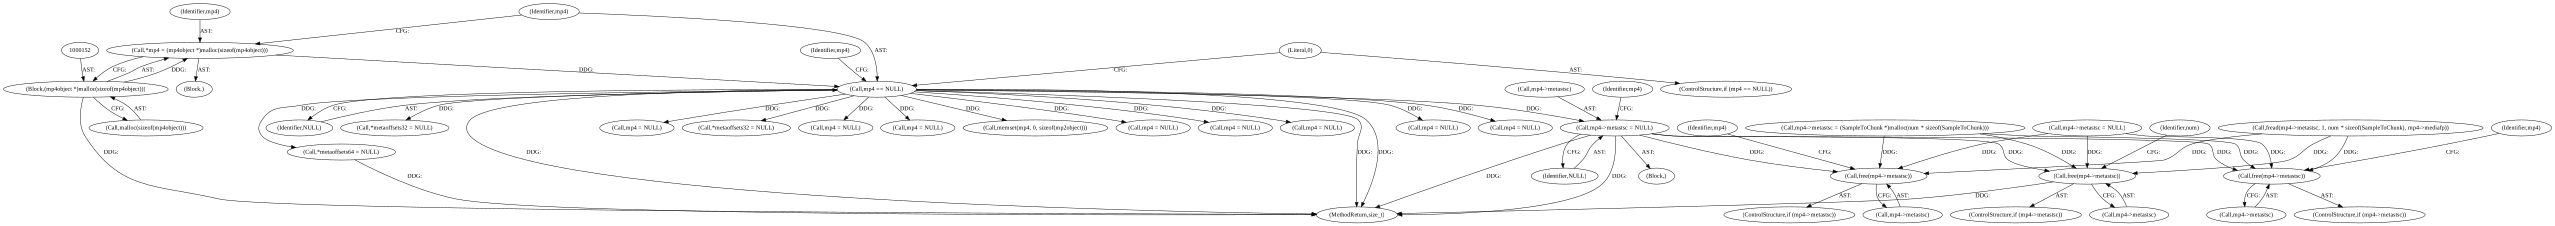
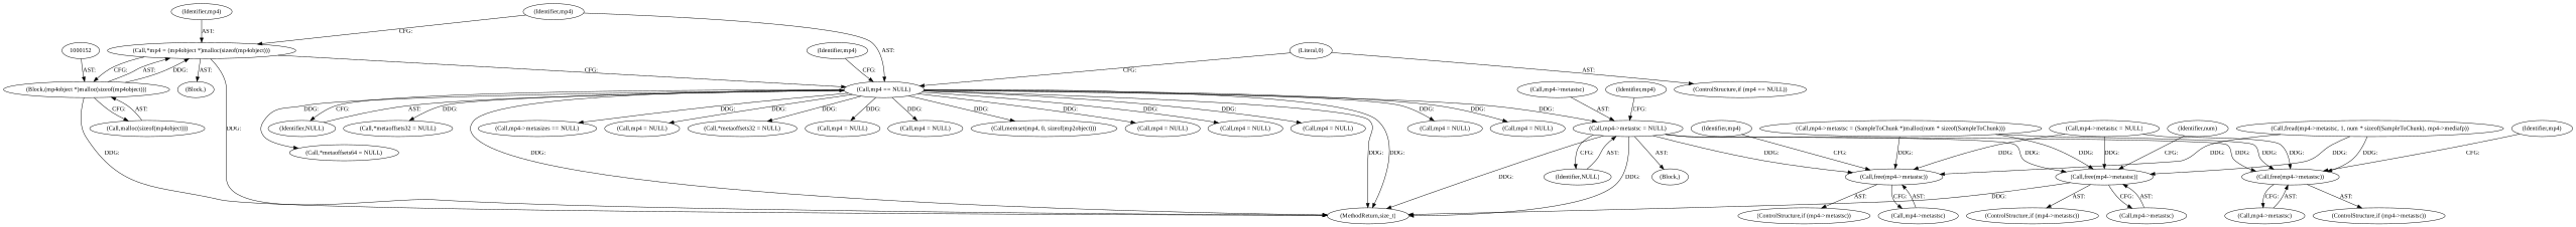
  digraph {
    fontname="Liberation Serif"
    node [fontname="Liberation Serif"]
    edge [fontname="Liberation Serif"]
    n1 [label="(Call,mp4->metastsc = NULL)"]
    n2 [label="(Call,free(mp4->metastsc))"]
    n3 [label="(Call,free(mp4->metastsc))"]
    n4 [label="(Call,free(mp4->metastsc))"]
    n5 [label="(Block,)"]
    n6 [label="(Identifier,NULL)"]
    n7 [label="(MethodReturn,size_t)"]
    n8 [label="(Call,mp4->metastsc)"]
    n9 [label="(ControlStructure,if (mp4->metastsc))"]
    n10 [label="(Call,mp4->metastsc)"]
    n11 [label="(ControlStructure,if (mp4->metastsc))"]
    n12 [label="(Call,mp4->metastsc)"]
    n13 [label="(ControlStructure,if (mp4->metastsc))"]
    n14 [label="(Call,mp4 == NULL)"]
    n15 [label="(Call,mp4 = NULL)"]
    n16 [label="(Call,mp4 = NULL)"]
    n17 [label="(Identifier,NULL)"]
    n18 [label="(Call,*metaoffsets32 = NULL)"]
    n19 [label="(Call,*metaoffsets64 = NULL)"]
+   n20 [label="(Call,mp4->metasizes == NULL)"]
    n21 [label="(Call,mp4 = NULL)"]
    n22 [label="(Call,*metaoffsets32 = NULL)"]
    n23 [label="(Call,mp4 = NULL)"]
    n24 [label="(Call,mp4 = NULL)"]
    n25 [label="(Call,memset(mp4, 0, sizeof(mp2object)))"]
    n26 [label="(Call,mp4 = NULL)"]
    n27 [label="(Call,mp4 = NULL)"]
    n28 [label="(Call,mp4 = NULL)"]
    n29 [label="(ControlStructure,if (mp4 == NULL))"]
    n30 [label="(Call,*mp4 = (mp4object *)malloc(sizeof(mp4object)))"]
    n31 [label="(Block,(mp4object *)malloc(sizeof(mp4object)))"]
    n32 [label="(Block,)"]
    n33 [label="(Call,malloc(sizeof(mp4object)))"]
    n34 [label="(Identifier,mp4)"]
    n35 [label="(Call,mp4->metastsc)"]
    n36 [label="(Call,fread(mp4->metastsc, 1, num * sizeof(SampleToChunk), mp4->mediafp))"]
    n37 [label="(Call,mp4->metastsc = NULL)"]
    n38 [label="(Identifier,mp4)"]
    n39 [label="(Identifier,num)"]
    n40 [label="(Identifier,mp4)"]
    n41 [label="(Identifier,mp4)"]
    n42 [label="(Call,mp4->metastsc = (SampleToChunk *)malloc(num * sizeof(SampleToChunk)))"]
    n43 [label="(Identifier,mp4)"]
    n44 [label="(Identifier,mp4)"]
    n45 [label="(Literal,0)"]
    1000152
    n1 -> n2 [label="DDG: "]
    n1 -> n3 [label="DDG: "]
    n1 -> n4 [label="DDG: "]
    n1 -> n5 [label="AST: "]
    n1 -> n6 [label="CFG: "]
    n1 -> n7 [label="DDG: "]
    n1 -> n7 [label="DDG: "]
    n2 -> n7 [label="DDG: "]
    n2 -> n8 [label="CFG: "]
    n2 -> n9 [label="AST: "]
    n3 -> n10 [label="CFG: "]
    n3 -> n11 [label="AST: "]
    n4 -> n12 [label="CFG: "]
    n4 -> n13 [label="AST: "]
    n6 -> n1 [label="AST: "]
    n8 -> n2 [label="AST: "]
    n10 -> n3 [label="AST: "]
    n12 -> n4 [label="AST: "]
    n14 -> n1 [label="DDG: "]
    n14 -> n7 [label="DDG: "]
    n14 -> n7 [label="DDG: "]
    n14 -> n7 [label="DDG: "]
    n14 -> n15 [label="DDG: "]
    n14 -> n16 [label="DDG: "]
    n14 -> n17 [label="CFG: "]
    n14 -> n18 [label="DDG: "]
    n14 -> n19 [label="DDG: "]
+   n14 -> n20 [label="DDG: "]
    n14 -> n21 [label="DDG: "]
    n14 -> n22 [label="DDG: "]
    n14 -> n23 [label="DDG: "]
    n14 -> n24 [label="DDG: "]
    n14 -> n25 [label="DDG: "]
    n14 -> n26 [label="DDG: "]
    n14 -> n27 [label="DDG: "]
    n14 -> n28 [label="DDG: "]
    n17 -> n14 [label="AST: "]
-   n19 -> n7 [label="DDG: "]
-   n30 -> n14 [label="DDG: "]
+   n30 -> n7 [label="DDG: "]
+   n30 -> n14 [label="CFG: "]
    n30 -> n31 [label="CFG: "]
    n30 -> n32 [label="AST: "]
    n31 -> n7 [label="DDG: "]
    n31 -> n30 [label="AST: "]
    n31 -> n30 [label="DDG: "]
    n31 -> n33 [label="CFG: "]
    n33 -> n31 [label="AST: "]
    n34 -> n14 [label="CFG: "]
    n35 -> n1 [label="AST: "]
    n36 -> n2 [label="DDG: "]
    n36 -> n3 [label="DDG: "]
    n36 -> n4 [label="DDG: "]
    n37 -> n2 [label="DDG: "]
    n37 -> n3 [label="DDG: "]
    n37 -> n4 [label="DDG: "]
    n38 -> n3 [label="CFG: "]
    n39 -> n2 [label="CFG: "]
    n40 -> n14 [label="AST: "]
    n40 -> n30 [label="CFG: "]
    n41 -> n30 [label="AST: "]
    n42 -> n2 [label="DDG: "]
    n42 -> n3 [label="DDG: "]
    n42 -> n4 [label="DDG: "]
    n43 -> n4 [label="CFG: "]
    n44 -> n1 [label="CFG: "]
    n45 -> n14 [label="CFG: "]
    n45 -> n29 [label="AST: "]
    1000152 -> n31 [label="AST: "]
  }
